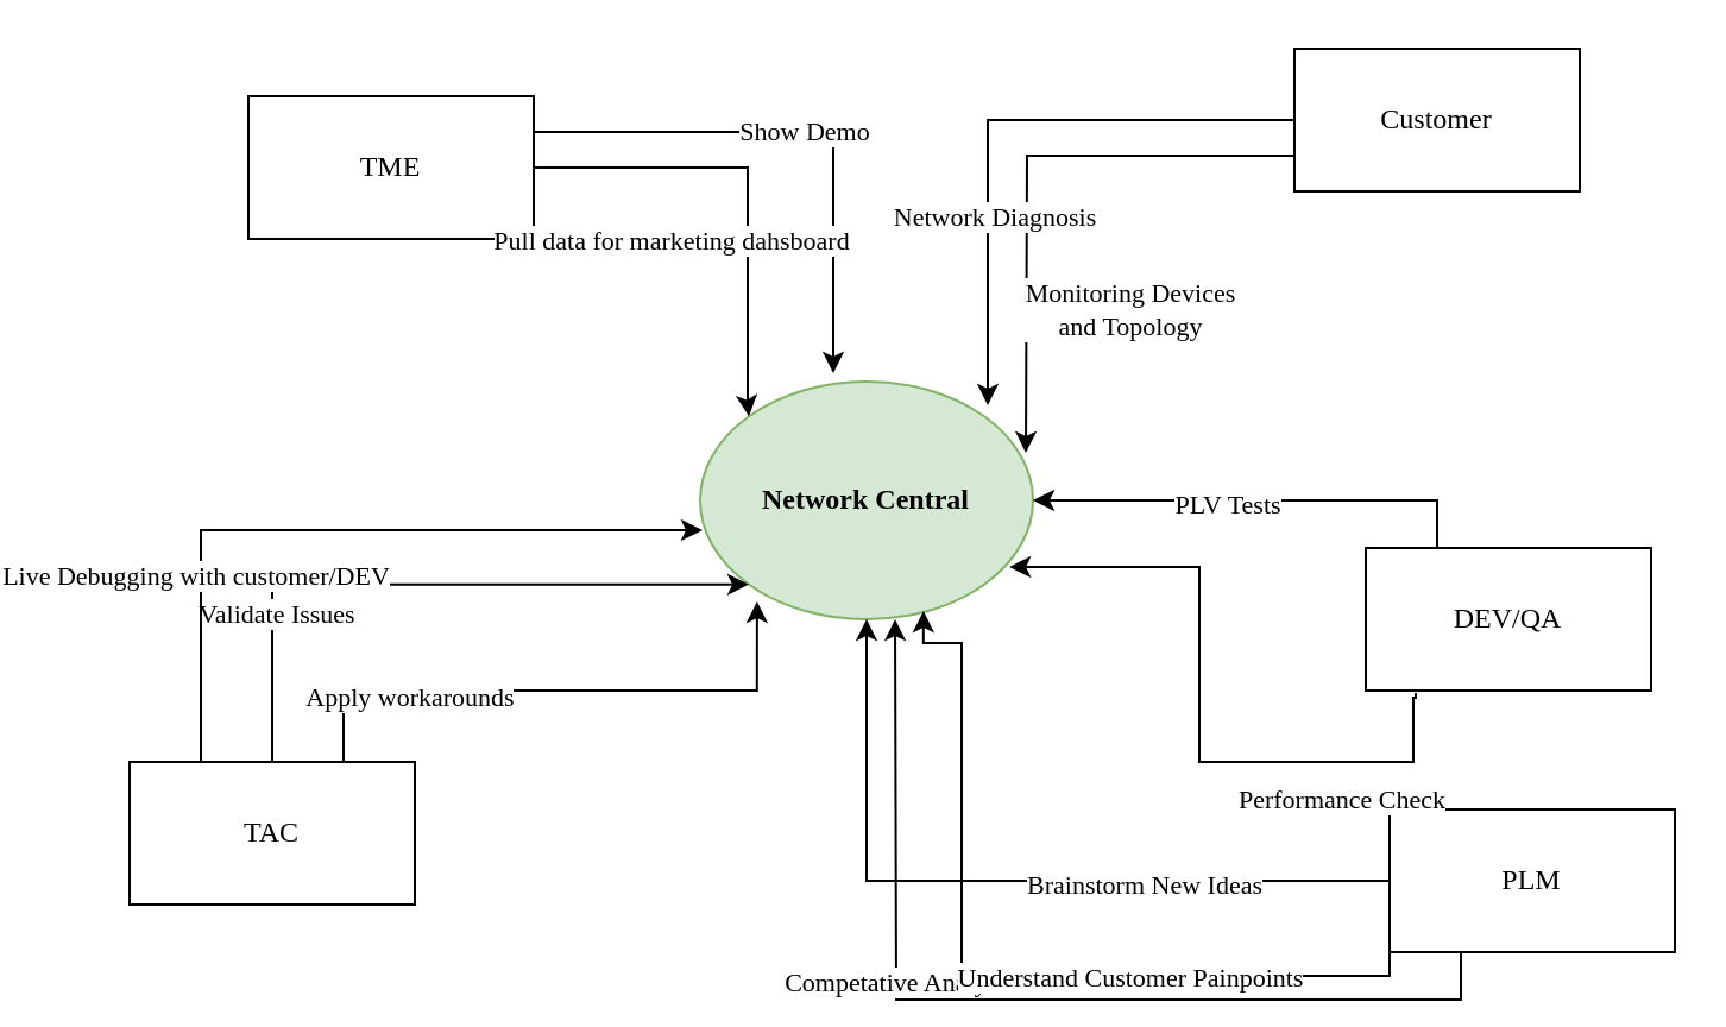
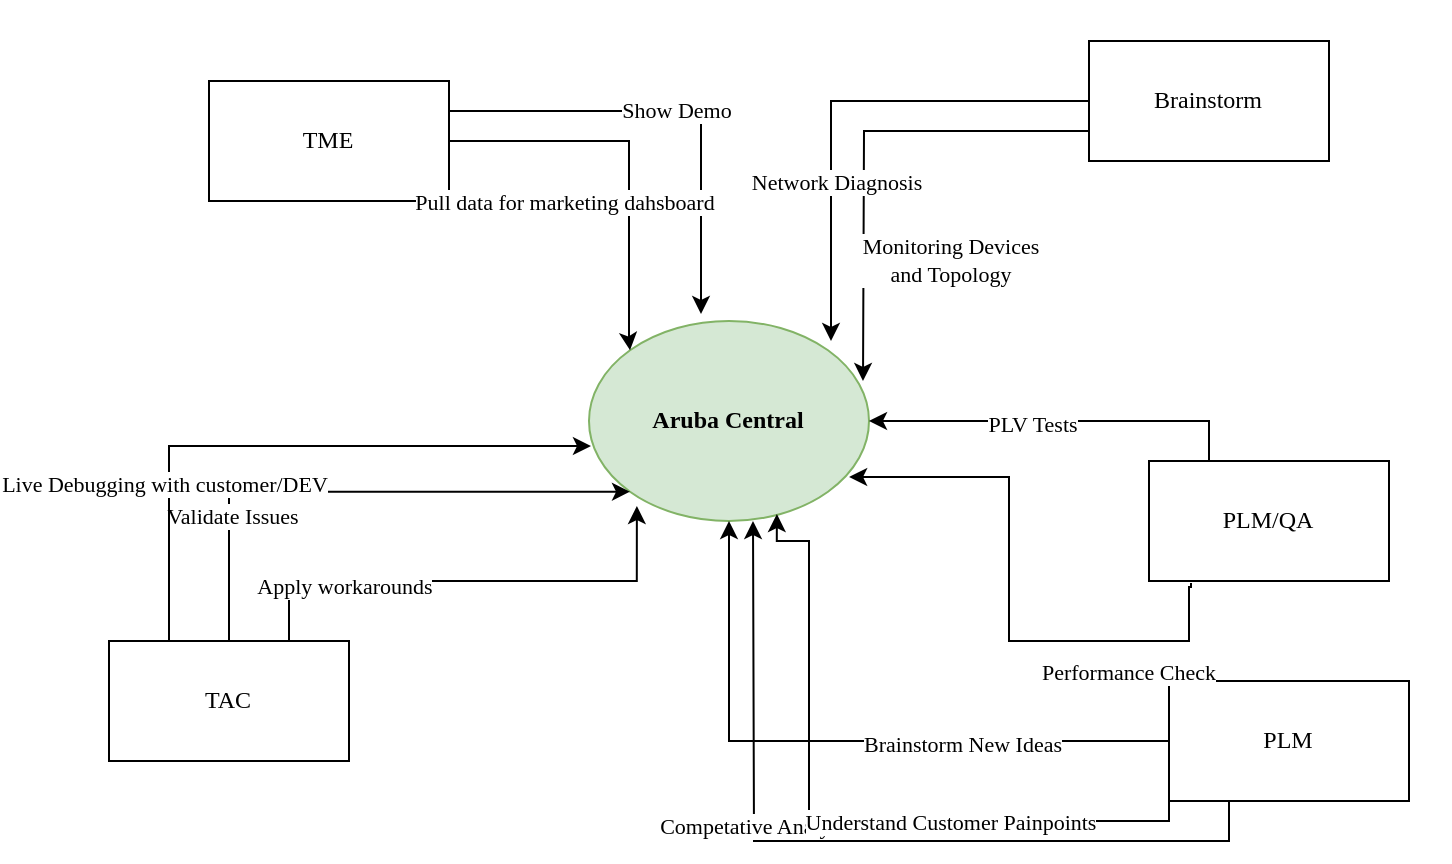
  <mxCell id="0" />
  <mxCell id="1" parent="0" />
  <mxCell id="2" value="TME" style="rounded=0;whiteSpace=wrap;html=1;fontFamily=Verdana;" parent="1" vertex="1"><mxGeometry x="70" y="40" width="120" height="60" as="geometry" /></mxCell>
- <mxCell id="3" value="&lt;b&gt;&lt;font face=&quot;Verdana&quot;&gt;Network Central&lt;/font&gt;&lt;/b&gt;" style="ellipse;whiteSpace=wrap;html=1;fillColor=#d5e8d4;strokeColor=#82b366;" parent="1" vertex="1"><mxGeometry x="260" y="160" width="140" height="100" as="geometry" /></mxCell>
+ <mxCell id="3" value="&lt;b&gt;&lt;font face=&quot;Verdana&quot;&gt;Aruba Central&lt;/font&gt;&lt;/b&gt;" style="ellipse;whiteSpace=wrap;html=1;fillColor=#d5e8d4;strokeColor=#82b366;" parent="1" vertex="1"><mxGeometry x="260" y="160" width="140" height="100" as="geometry" /></mxCell>
  <mxCell id="4" value="Show Demo" style="edgeStyle=orthogonalEdgeStyle;rounded=0;orthogonalLoop=1;jettySize=auto;html=1;exitX=1;exitY=0.25;exitDx=0;exitDy=0;entryX=0.4;entryY=-0.035;entryDx=0;entryDy=0;entryPerimeter=0;fontFamily=Verdana;" parent="1" source="2" target="3" edge="1"><mxGeometry relative="1" as="geometry"><Array as="points"><mxPoint x="316" y="55" /></Array></mxGeometry></mxCell>
  <mxCell id="5" style="edgeStyle=orthogonalEdgeStyle;rounded=0;orthogonalLoop=1;jettySize=auto;html=1;exitX=1;exitY=0.5;exitDx=0;exitDy=0;fontFamily=Verdana;entryX=0;entryY=0;entryDx=0;entryDy=0;" parent="1" source="2" target="3" edge="1"><mxGeometry relative="1" as="geometry"><Array as="points"><mxPoint x="280" y="70" /><mxPoint x="280" y="170" /></Array></mxGeometry></mxCell>
  <mxCell id="6" value="Pull data for marketing dahsboard" style="edgeLabel;html=1;align=center;verticalAlign=middle;resizable=0;points=[];fontFamily=Verdana;" parent="5" vertex="1" connectable="0"><mxGeometry x="-0.45" y="1" relative="1" as="geometry"><mxPoint x="3" y="31" as="offset" /></mxGeometry></mxCell>
  <mxCell id="7" style="edgeStyle=orthogonalEdgeStyle;rounded=0;orthogonalLoop=1;jettySize=auto;html=1;exitX=0;exitY=0.75;exitDx=0;exitDy=0;fontFamily=Verdana;" parent="1" source="9" edge="1"><mxGeometry relative="1" as="geometry"><mxPoint x="397" y="190" as="targetPoint" /></mxGeometry></mxCell>
  <mxCell id="8" value="Monitoring Devices &lt;br&gt;and Topology" style="edgeLabel;html=1;align=center;verticalAlign=middle;resizable=0;points=[];fontFamily=Verdana;" parent="7" vertex="1" connectable="0"><mxGeometry x="0.368" y="1" relative="1" as="geometry"><mxPoint x="42" y="15" as="offset" /></mxGeometry></mxCell>
- <mxCell id="9" value="Customer" style="rounded=0;whiteSpace=wrap;html=1;fontFamily=Verdana;" parent="1" vertex="1"><mxGeometry x="510" y="20" width="120" height="60" as="geometry" /></mxCell>
+ <mxCell id="9" value="Brainstorm" style="rounded=0;whiteSpace=wrap;html=1;fontFamily=Verdana;" parent="1" vertex="1"><mxGeometry x="510" y="20" width="120" height="60" as="geometry" /></mxCell>
  <mxCell id="10" style="edgeStyle=orthogonalEdgeStyle;rounded=0;orthogonalLoop=1;jettySize=auto;html=1;exitX=0.5;exitY=0;exitDx=0;exitDy=0;entryX=0;entryY=1;entryDx=0;entryDy=0;fontFamily=Verdana;" parent="1" source="16" target="3" edge="1"><mxGeometry relative="1" as="geometry"><Array as="points"><mxPoint x="80" y="245" /></Array></mxGeometry></mxCell>
  <mxCell id="11" value="Validate Issues" style="edgeLabel;html=1;align=center;verticalAlign=middle;resizable=0;points=[];fontFamily=Verdana;" parent="10" vertex="1" connectable="0"><mxGeometry x="-0.537" y="-1" relative="1" as="geometry"><mxPoint y="1" as="offset" /></mxGeometry></mxCell>
  <mxCell id="12" style="edgeStyle=orthogonalEdgeStyle;rounded=0;orthogonalLoop=1;jettySize=auto;html=1;exitX=0.25;exitY=0;exitDx=0;exitDy=0;entryX=0.007;entryY=0.625;entryDx=0;entryDy=0;entryPerimeter=0;fontFamily=Verdana;" parent="1" source="16" target="3" edge="1"><mxGeometry relative="1" as="geometry" /></mxCell>
  <mxCell id="13" value="Live Debugging with customer/DEV" style="edgeLabel;html=1;align=center;verticalAlign=middle;resizable=0;points=[];fontFamily=Verdana;" parent="12" vertex="1" connectable="0"><mxGeometry x="-0.481" y="3" relative="1" as="geometry"><mxPoint y="1" as="offset" /></mxGeometry></mxCell>
  <mxCell id="14" style="edgeStyle=orthogonalEdgeStyle;rounded=0;orthogonalLoop=1;jettySize=auto;html=1;exitX=0.75;exitY=0;exitDx=0;exitDy=0;fontFamily=Verdana;entryX=0.171;entryY=0.925;entryDx=0;entryDy=0;entryPerimeter=0;" parent="1" source="16" target="3" edge="1"><mxGeometry relative="1" as="geometry"><mxPoint x="250" y="340" as="targetPoint" /></mxGeometry></mxCell>
  <mxCell id="15" value="Apply workarounds" style="edgeLabel;html=1;align=center;verticalAlign=middle;resizable=0;points=[];fontFamily=Verdana;" parent="14" vertex="1" connectable="0"><mxGeometry x="-0.524" y="-1" relative="1" as="geometry"><mxPoint y="1" as="offset" /></mxGeometry></mxCell>
  <mxCell id="16" value="TAC" style="rounded=0;whiteSpace=wrap;html=1;fontFamily=Verdana;" parent="1" vertex="1"><mxGeometry x="20" y="320" width="120" height="60" as="geometry" /></mxCell>
  <mxCell id="17" style="edgeStyle=orthogonalEdgeStyle;rounded=0;orthogonalLoop=1;jettySize=auto;html=1;exitX=0.25;exitY=1;exitDx=0;exitDy=0;fontFamily=Verdana;" parent="1" source="23" edge="1"><mxGeometry relative="1" as="geometry"><mxPoint x="342" y="260" as="targetPoint" /></mxGeometry></mxCell>
  <mxCell id="18" value="Competative Analysis" style="edgeLabel;html=1;align=center;verticalAlign=middle;resizable=0;points=[];fontFamily=Verdana;" parent="17" vertex="1" connectable="0"><mxGeometry x="0.265" y="-1" relative="1" as="geometry"><mxPoint y="-1" as="offset" /></mxGeometry></mxCell>
  <mxCell id="19" value="" style="edgeStyle=orthogonalEdgeStyle;rounded=0;orthogonalLoop=1;jettySize=auto;html=1;exitX=0;exitY=1;exitDx=0;exitDy=0;entryX=0.671;entryY=0.965;entryDx=0;entryDy=0;entryPerimeter=0;fontFamily=Verdana;" parent="1" source="23" target="3" edge="1"><mxGeometry relative="1" as="geometry"><Array as="points"><mxPoint x="550" y="410" /><mxPoint x="370" y="410" /><mxPoint x="370" y="270" /><mxPoint x="354" y="270" /></Array></mxGeometry></mxCell>
  <mxCell id="20" value="Understand Customer Painpoints" style="edgeLabel;html=1;align=center;verticalAlign=middle;resizable=0;points=[];fontFamily=Verdana;" parent="19" vertex="1" connectable="0"><mxGeometry x="-0.21" y="-3" relative="1" as="geometry"><mxPoint x="22" y="3" as="offset" /></mxGeometry></mxCell>
  <mxCell id="21" style="edgeStyle=orthogonalEdgeStyle;rounded=0;orthogonalLoop=1;jettySize=auto;html=1;exitX=0;exitY=0.5;exitDx=0;exitDy=0;entryX=0.5;entryY=1;entryDx=0;entryDy=0;fontFamily=Verdana;" parent="1" source="23" target="3" edge="1"><mxGeometry relative="1" as="geometry" /></mxCell>
  <mxCell id="22" value="Brainstorm New Ideas" style="edgeLabel;html=1;align=center;verticalAlign=middle;resizable=0;points=[];fontFamily=Verdana;" parent="21" vertex="1" connectable="0"><mxGeometry x="-0.371" y="1" relative="1" as="geometry"><mxPoint as="offset" /></mxGeometry></mxCell>
  <mxCell id="23" value="PLM" style="rounded=0;whiteSpace=wrap;html=1;fontFamily=Verdana;" parent="1" vertex="1"><mxGeometry x="550" y="340" width="120" height="60" as="geometry" /></mxCell>
  <mxCell id="24" style="edgeStyle=orthogonalEdgeStyle;rounded=0;orthogonalLoop=1;jettySize=auto;html=1;exitX=0.25;exitY=0;exitDx=0;exitDy=0;fontFamily=Verdana;" parent="1" source="28" target="3" edge="1"><mxGeometry relative="1" as="geometry"><Array as="points"><mxPoint x="570" y="210" /></Array></mxGeometry></mxCell>
  <mxCell id="25" value="PLV Tests" style="edgeLabel;html=1;align=center;verticalAlign=middle;resizable=0;points=[];fontFamily=Verdana;" parent="24" vertex="1" connectable="0"><mxGeometry x="0.147" y="1" relative="1" as="geometry"><mxPoint as="offset" /></mxGeometry></mxCell>
  <mxCell id="26" style="edgeStyle=orthogonalEdgeStyle;rounded=0;orthogonalLoop=1;jettySize=auto;html=1;entryX=0.929;entryY=0.78;entryDx=0;entryDy=0;entryPerimeter=0;fontFamily=Verdana;exitX=0.175;exitY=1.017;exitDx=0;exitDy=0;exitPerimeter=0;" parent="1" source="28" target="3" edge="1"><mxGeometry relative="1" as="geometry"><mxPoint x="580" y="300" as="sourcePoint" /><Array as="points"><mxPoint x="561" y="293" /><mxPoint x="560" y="293" /><mxPoint x="560" y="320" /><mxPoint x="470" y="320" /><mxPoint x="470" y="238" /></Array></mxGeometry></mxCell>
  <mxCell id="27" value="Performance Check" style="edgeLabel;html=1;align=center;verticalAlign=middle;resizable=0;points=[];fontFamily=Verdana;" parent="26" vertex="1" connectable="0"><mxGeometry x="-0.363" y="-1" relative="1" as="geometry"><mxPoint x="30" y="16" as="offset" /></mxGeometry></mxCell>
- <mxCell id="28" value="DEV/QA" style="rounded=0;whiteSpace=wrap;html=1;fontFamily=Verdana;" parent="1" vertex="1"><mxGeometry x="540" y="230" width="120" height="60" as="geometry" /></mxCell>
+ <mxCell id="28" value="PLM/QA" style="rounded=0;whiteSpace=wrap;html=1;fontFamily=Verdana;" parent="1" vertex="1"><mxGeometry x="540" y="230" width="120" height="60" as="geometry" /></mxCell>
  <mxCell id="29" style="edgeStyle=orthogonalEdgeStyle;rounded=0;orthogonalLoop=1;jettySize=auto;html=1;exitX=0;exitY=0.25;exitDx=0;exitDy=0;fontFamily=Verdana;" parent="1" source="9" edge="1"><mxGeometry relative="1" as="geometry"><mxPoint x="520" y="70" as="sourcePoint" /><mxPoint x="381" y="170" as="targetPoint" /><Array as="points"><mxPoint x="510" y="50" /><mxPoint x="381" y="50" /></Array></mxGeometry></mxCell>
  <mxCell id="30" value="Network Diagnosis" style="edgeLabel;html=1;align=center;verticalAlign=middle;resizable=0;points=[];fontFamily=Verdana;" parent="29" vertex="1" connectable="0"><mxGeometry x="0.283" y="2" relative="1" as="geometry"><mxPoint y="15" as="offset" /></mxGeometry></mxCell>
